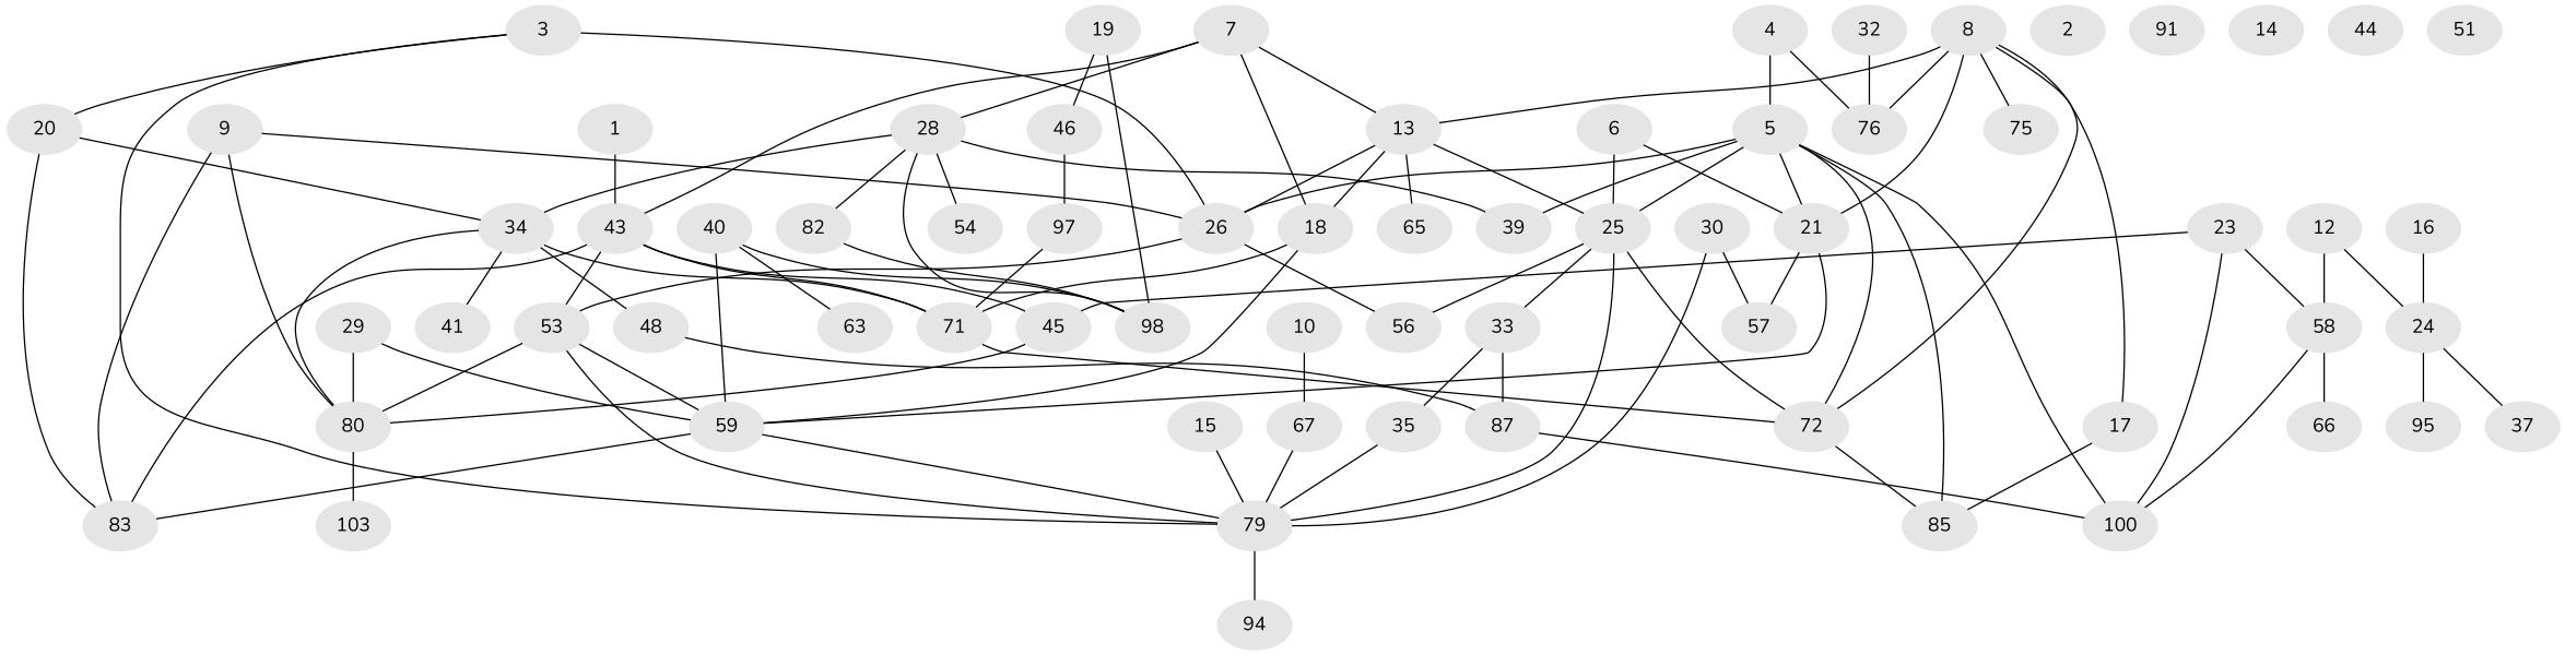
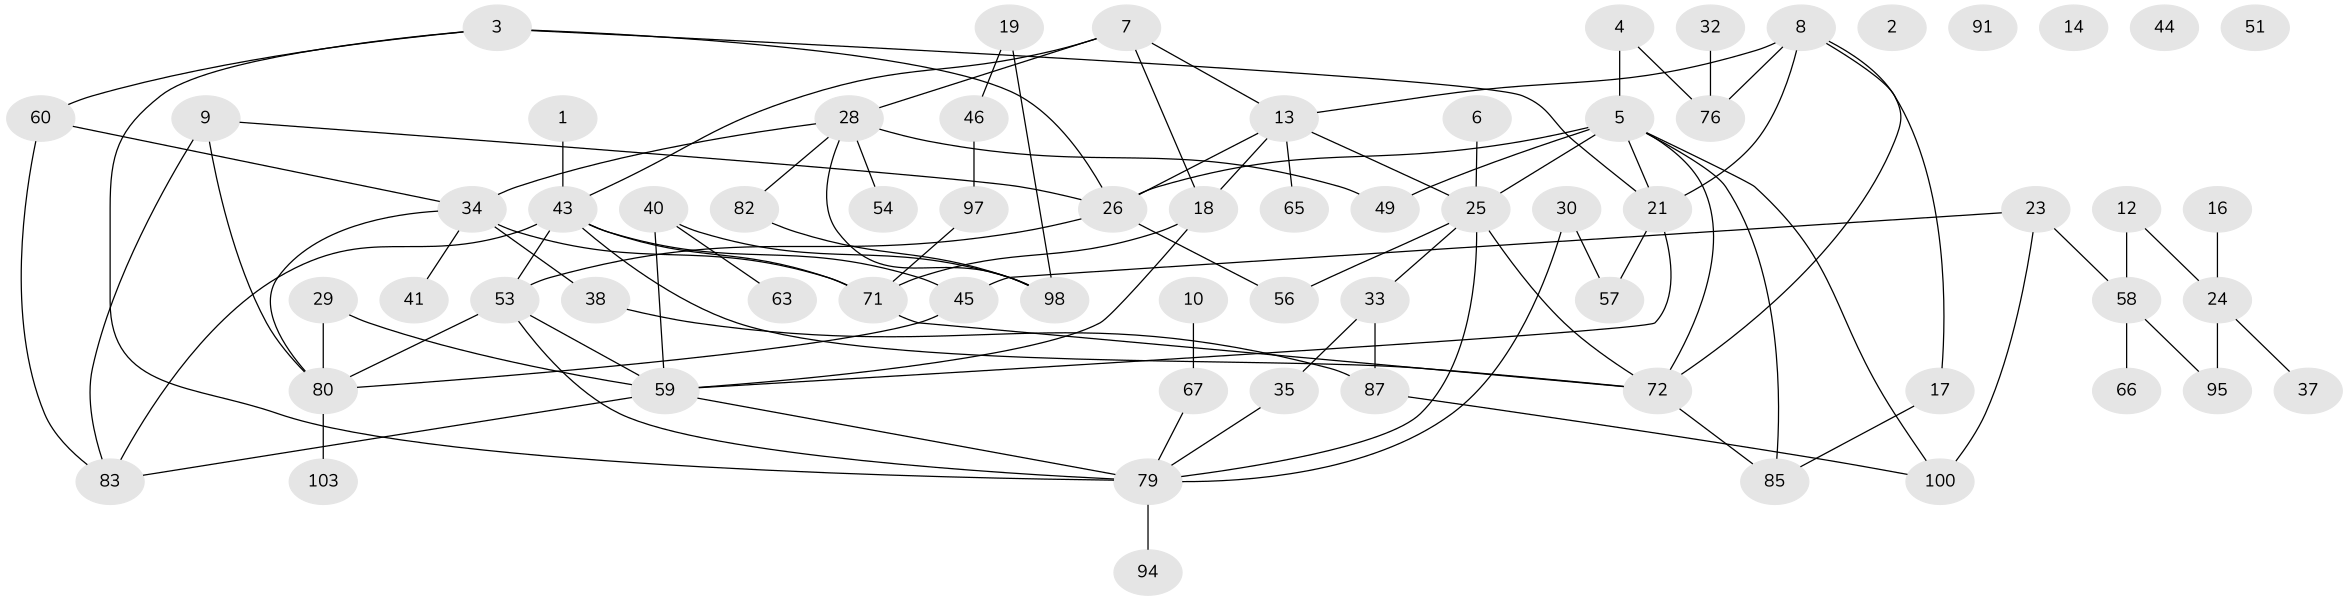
  graph {
    fontname=Nunito
    node [color=gray90 fontname=Nunito style=filled]
    edge [fontname=Nunito]
    43 [super="+52"]
    72 [super="+96"]
    83
    71 [super="+105"]
    45 [super="+73"]
    53
    1
    2
    3 [super="+106"]
-   20 [super="+70"]
+   20 [super="+70" label=60]
    21 [super="+39"]
    26 [super="+68"]
    79 [super="+97"]
    34 [super="+60"]
    59 [super="+77"]
    57
    56
    94
    4 [super="+27"]
    5 [super="+61"]
    n21 [label=76 super="+84"]
    25 [super="+31"]
-   49 [super="+86" label=39]
+   49 [super="+86"]
    85 [super="+90"]
    100
    33
    6
    7 [super="+93"]
    13 [super="+104"]
    18 [super="+48"]
    28 [super="+69"]
    65
    98
    54
    82 [super="+101"]
    8 [super="+92"]
    17 [super="+99"]
-   75 [super="+81"]
    9 [super="+64"]
    80 [super="+102"]
    103
    67 [super="+74"]
    10
    n44 [label=91 super="+91"]
    24 [super="+55"]
    37
    95
    12
    58 [super="+89"]
    66
    14
-   15 [super="+50"]
    16
    19 [super="+22"]
    46
    n56 [label=97]
-   38 [super="+78" label=48]
+   38 [super="+78"]
    41
    23
    35
    87 [super="+88"]
    29
    30 [super="+76"]
    32
    40 [super="+42"]
    63
    44 [super="+62"]
    51
+   43 -- 72
    43 -- 83
    43 -- 71
    43 -- 45
    43 -- 53
    72 -- 85
    71 -- 72
    45 -- 80
    53 -- 79
    53 -- 59
    53 -- 80
    1 -- 43
    3 -- 20
-   6 -- 21
+   3 -- 21
    3 -- 26
    3 -- 79
    20 -- 83
    20 -- 34
    21 -- 59
    21 -- 57
    26 -- 53
    26 -- 56
    79 -- 94
    34 -- 71
    34 -- 80
    34 -- 38 [weight=2]
    34 -- 41
    59 -- 83
    59 -- 79
    4 -- 5
    4 -- n21
    5 -- 72
    5 -- 21
    5 -- 26
    5 -- 25
    5 -- 49
    5 -- 85
    5 -- 100
    25 -- 72
    25 -- 79
    25 -- 56
    25 -- 33
    33 -- 35
    33 -- 87
    6 -- 25
    7 -- 43
    7 -- 13
    7 -- 18
    7 -- 28
    13 -- 26
    13 -- 25
    13 -- 18
    13 -- 65
    18 -- 71
    18 -- 59
    28 -- 34
    28 -- 49
    28 -- 98
    28 -- 54
    28 -- 82
    82 -- 98
    8 -- 72
    8 -- 21
    8 -- n21 [weight=2]
    8 -- 13
    8 -- 17
-   8 -- 75
    17 -- 85
    9 -- 83
    9 -- 26
    9 -- 80
    80 -- 103
    67 -- 79
    10 -- 67
    24 -- 37
    24 -- 95
    12 -- 24
    12 -- 58
-   58 -- 100
+   58 -- 95
    58 -- 66
-   15 -- 79
    16 -- 24
    19 -- 98
    19 -- 46
    46 -- n56
    n56 -- 71
    38 -- 87
    23 -- 45
    23 -- 100
    23 -- 58
    35 -- 79
    87 -- 100
    29 -- 59
    29 -- 80
    30 -- 79
    30 -- 57
    32 -- n21
    40 -- 59 [weight=2]
    40 -- 98
    40 -- 63
  }
